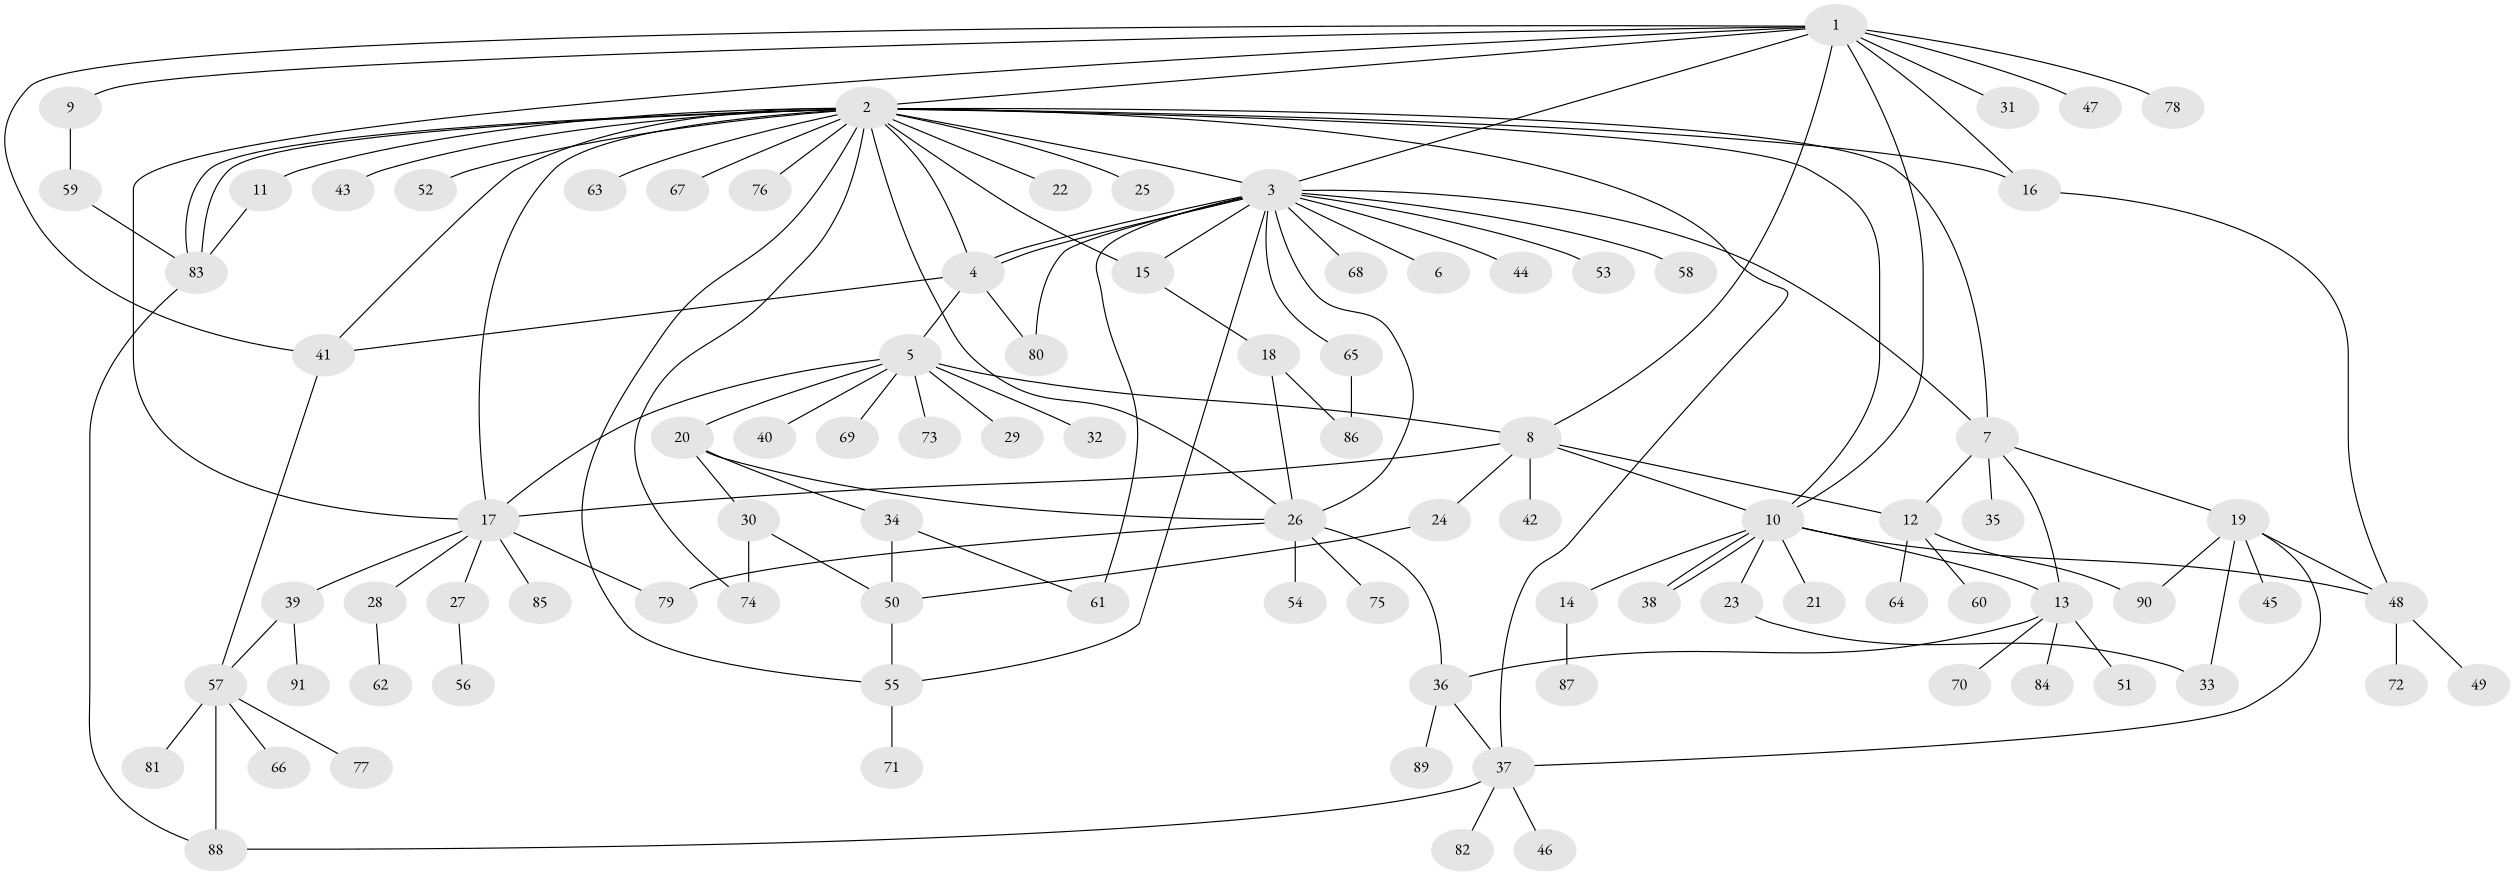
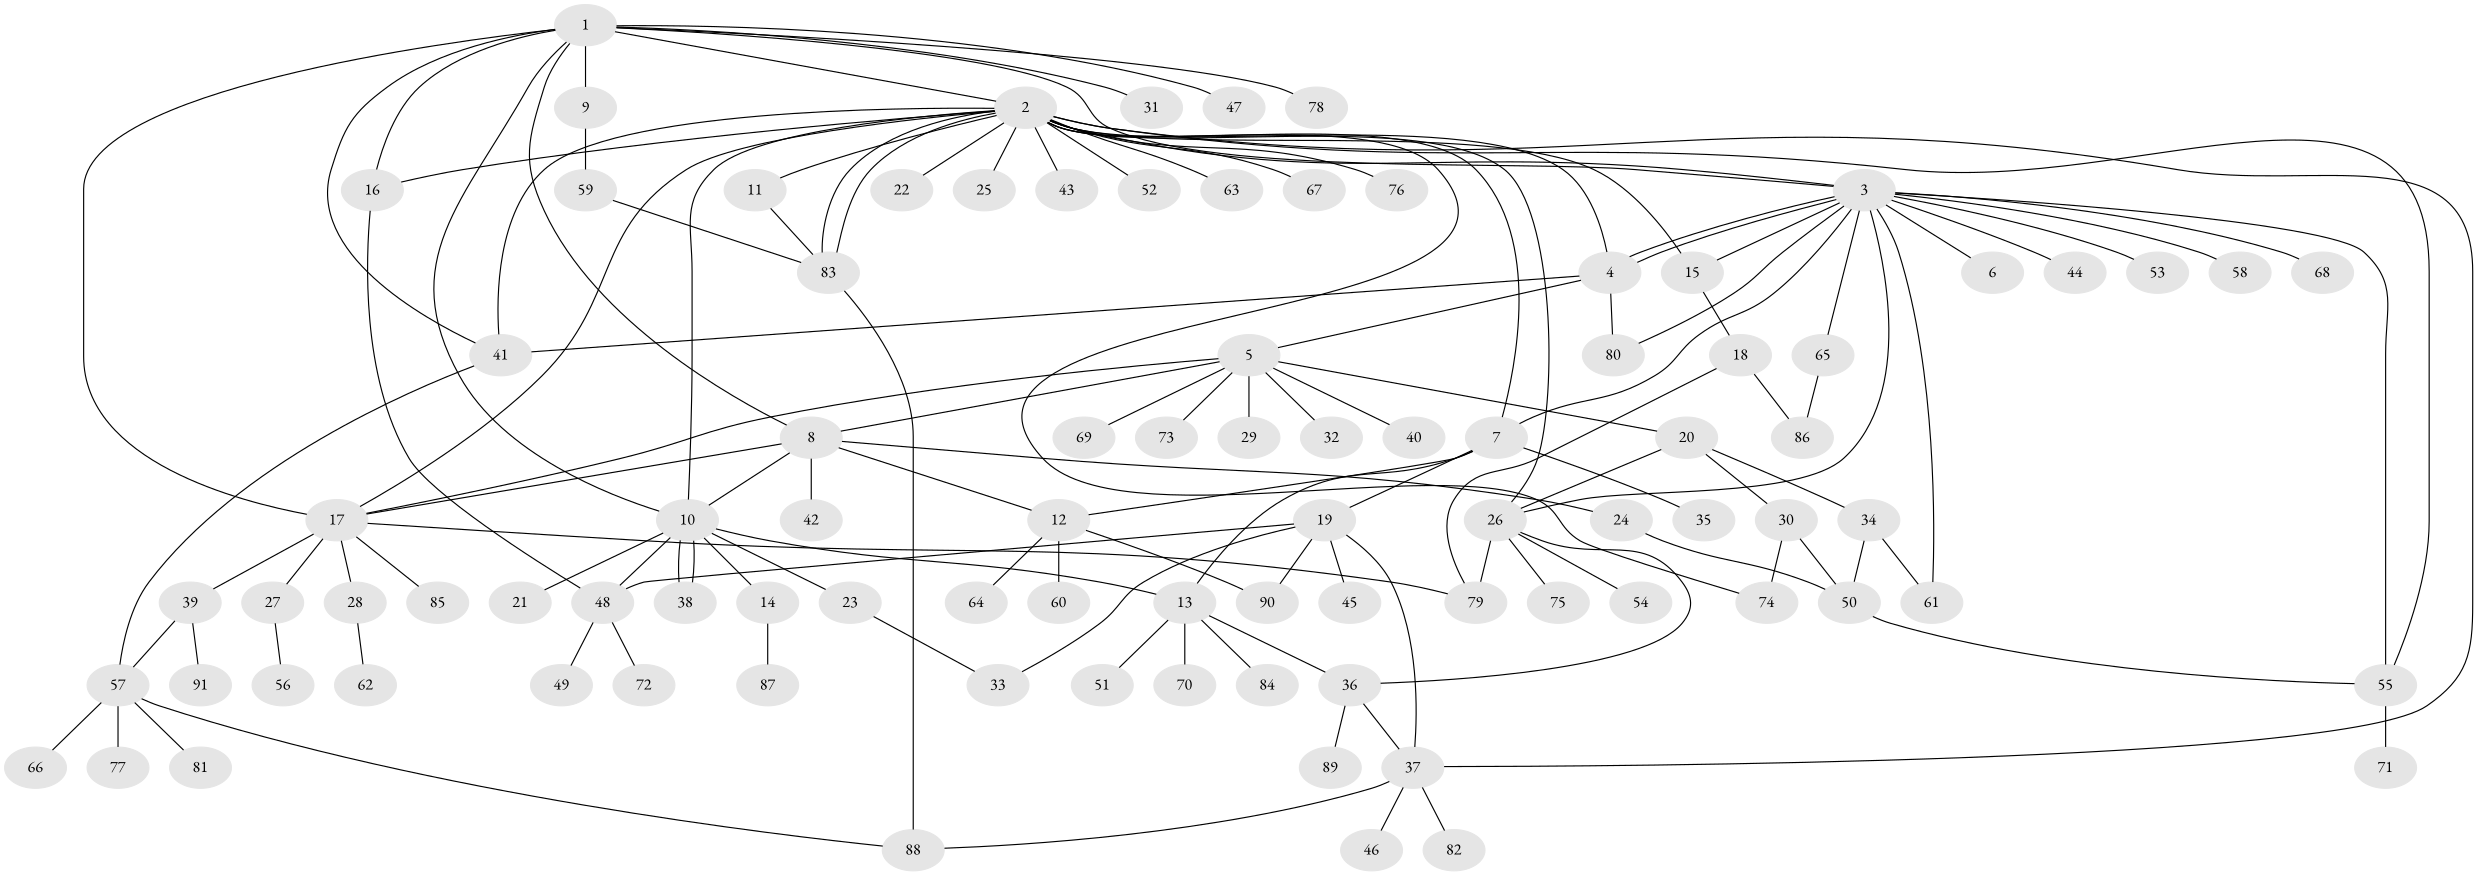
  graph {
    fontname="EB Garamond"
    node [color=gray90 fontname="EB Garamond" style=filled]
    edge [fontname="EB Garamond"]
    1
    2
    3
    8
    9
    10
    16
    17
    31
    41
    47
    78
    4
    7
    11
    15
    22
    25
    26
    37
    43
    52
    55
    63
    67
    74
    76
    83
    6
    44
    53
    58
    61
    65
    68
    80
    12
    24
    42
    59
    13
    14
    21
    23
    38
    48
    27
    28
    39
    79
    85
    57
    5
    19
    35
    18
    36
    54
    75
    46
    82
    88
    71
    86
    20
    29
    32
    40
    69
    73
    30
    34
    60
    64
    90
    51
    70
    84
    33
    45
    50
    87
    49
    72
    89
    56
    62
    91
    66
    77
    81
    1 -- 2
    1 -- 3
    1 -- 8
    1 -- 9
    1 -- 10
    1 -- 16
    1 -- 17
    1 -- 31
    1 -- 41
    1 -- 47
    1 -- 78
    2 -- 3
    2 -- 10
    2 -- 16
    2 -- 17
    2 -- 41
    2 -- 4
    2 -- 7
    2 -- 11
    2 -- 15
    2 -- 22
    2 -- 25
    2 -- 26
    2 -- 37
    2 -- 43
    2 -- 52
    2 -- 55
    2 -- 63
    2 -- 67
    2 -- 74
    2 -- 76
    2 -- 83
    2 -- 83
    3 -- 4
    3 -- 4
    3 -- 7
    3 -- 15
    3 -- 26
    3 -- 55
    3 -- 6
    3 -- 44
    3 -- 53
    3 -- 58
    3 -- 61
    3 -- 65
    3 -- 68
    3 -- 80
    8 -- 10
    8 -- 17
    8 -- 12
    8 -- 24
    8 -- 42
    9 -- 59
    10 -- 13
    10 -- 14
    10 -- 21
    10 -- 23
    10 -- 38
    10 -- 38
    10 -- 48
    16 -- 48
    17 -- 27
    17 -- 28
    17 -- 39
    17 -- 79
    17 -- 85
    41 -- 57
    4 -- 41
    4 -- 80
    4 -- 5
    7 -- 12
    7 -- 13
    7 -- 19
    7 -- 35
    11 -- 83
    15 -- 18
    26 -- 79
    26 -- 36
    26 -- 54
    26 -- 75
    37 -- 46
    37 -- 82
    37 -- 88
    55 -- 71
    83 -- 88
    65 -- 86
    12 -- 60
    12 -- 64
    12 -- 90
    24 -- 50
    59 -- 83
    13 -- 36
    13 -- 51
    13 -- 70
    13 -- 84
    14 -- 87
    23 -- 33
    48 -- 49
    48 -- 72
    27 -- 56
    28 -- 62
    39 -- 57
    39 -- 91
    57 -- 88
    57 -- 66
    57 -- 77
    57 -- 81
    5 -- 8
    5 -- 17
    5 -- 20
    5 -- 29
    5 -- 32
    5 -- 40
    5 -- 69
    5 -- 73
    19 -- 37
    19 -- 48
    19 -- 90
    19 -- 33
    19 -- 45
-   18 -- 26
+   18 -- 79
    18 -- 86
    36 -- 37
    36 -- 89
    20 -- 26
    20 -- 30
    20 -- 34
    30 -- 74
    30 -- 50
    34 -- 61
    34 -- 50
    50 -- 55
  }
